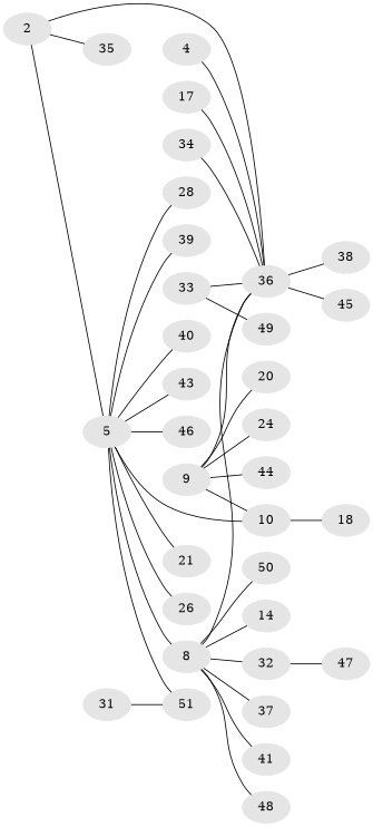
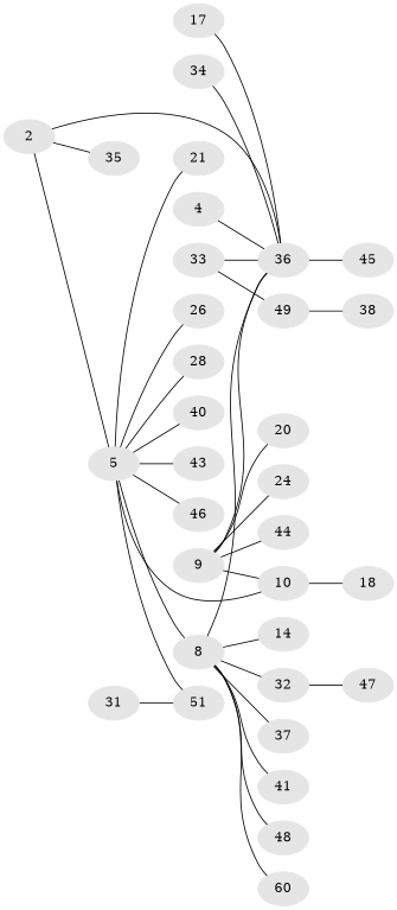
  graph {
    rankdir=LR
    node [color=gray90 style=filled]
    5 [super="+1"]
    8 [super="+6"]
    10
    21
    26
    28
-   39
    40
    43 [super="+29"]
    46
    51 [super="+25"]
    2
    35
    36 [super="+23+7"]
    38
    45 [super="+27"]
    4
    14
    32
    37
    41 [super="+30"]
    48 [super="+19"]
-   50
+   50 [label=60]
    18
    47
    9
    20
    24
    44
    17
    31
    33 [super="+12"]
    49
    34
    5 -- 8
    5 -- 10 [weight=2]
    5 -- 21
    5 -- 26
    5 -- 28
-   5 -- 39 [weight=2]
    5 -- 40
    5 -- 43
    5 -- 46
    5 -- 51
    8 -- 36 [weight=3]
    8 -- 14
    8 -- 32
    8 -- 37
    8 -- 41
    8 -- 48
    8 -- 50
    10 -- 18
    2 -- 5
    2 -- 35
    2 -- 36 [weight=2]
-   36 -- 38
+   49 -- 38
    36 -- 45
    4 -- 36
    32 -- 47
    9 -- 10
    9 -- 36 [weight=3]
    9 -- 20
    9 -- 24
    9 -- 44
    17 -- 36
    31 -- 51
    33 -- 36
    33 -- 49
    34 -- 36
  }
